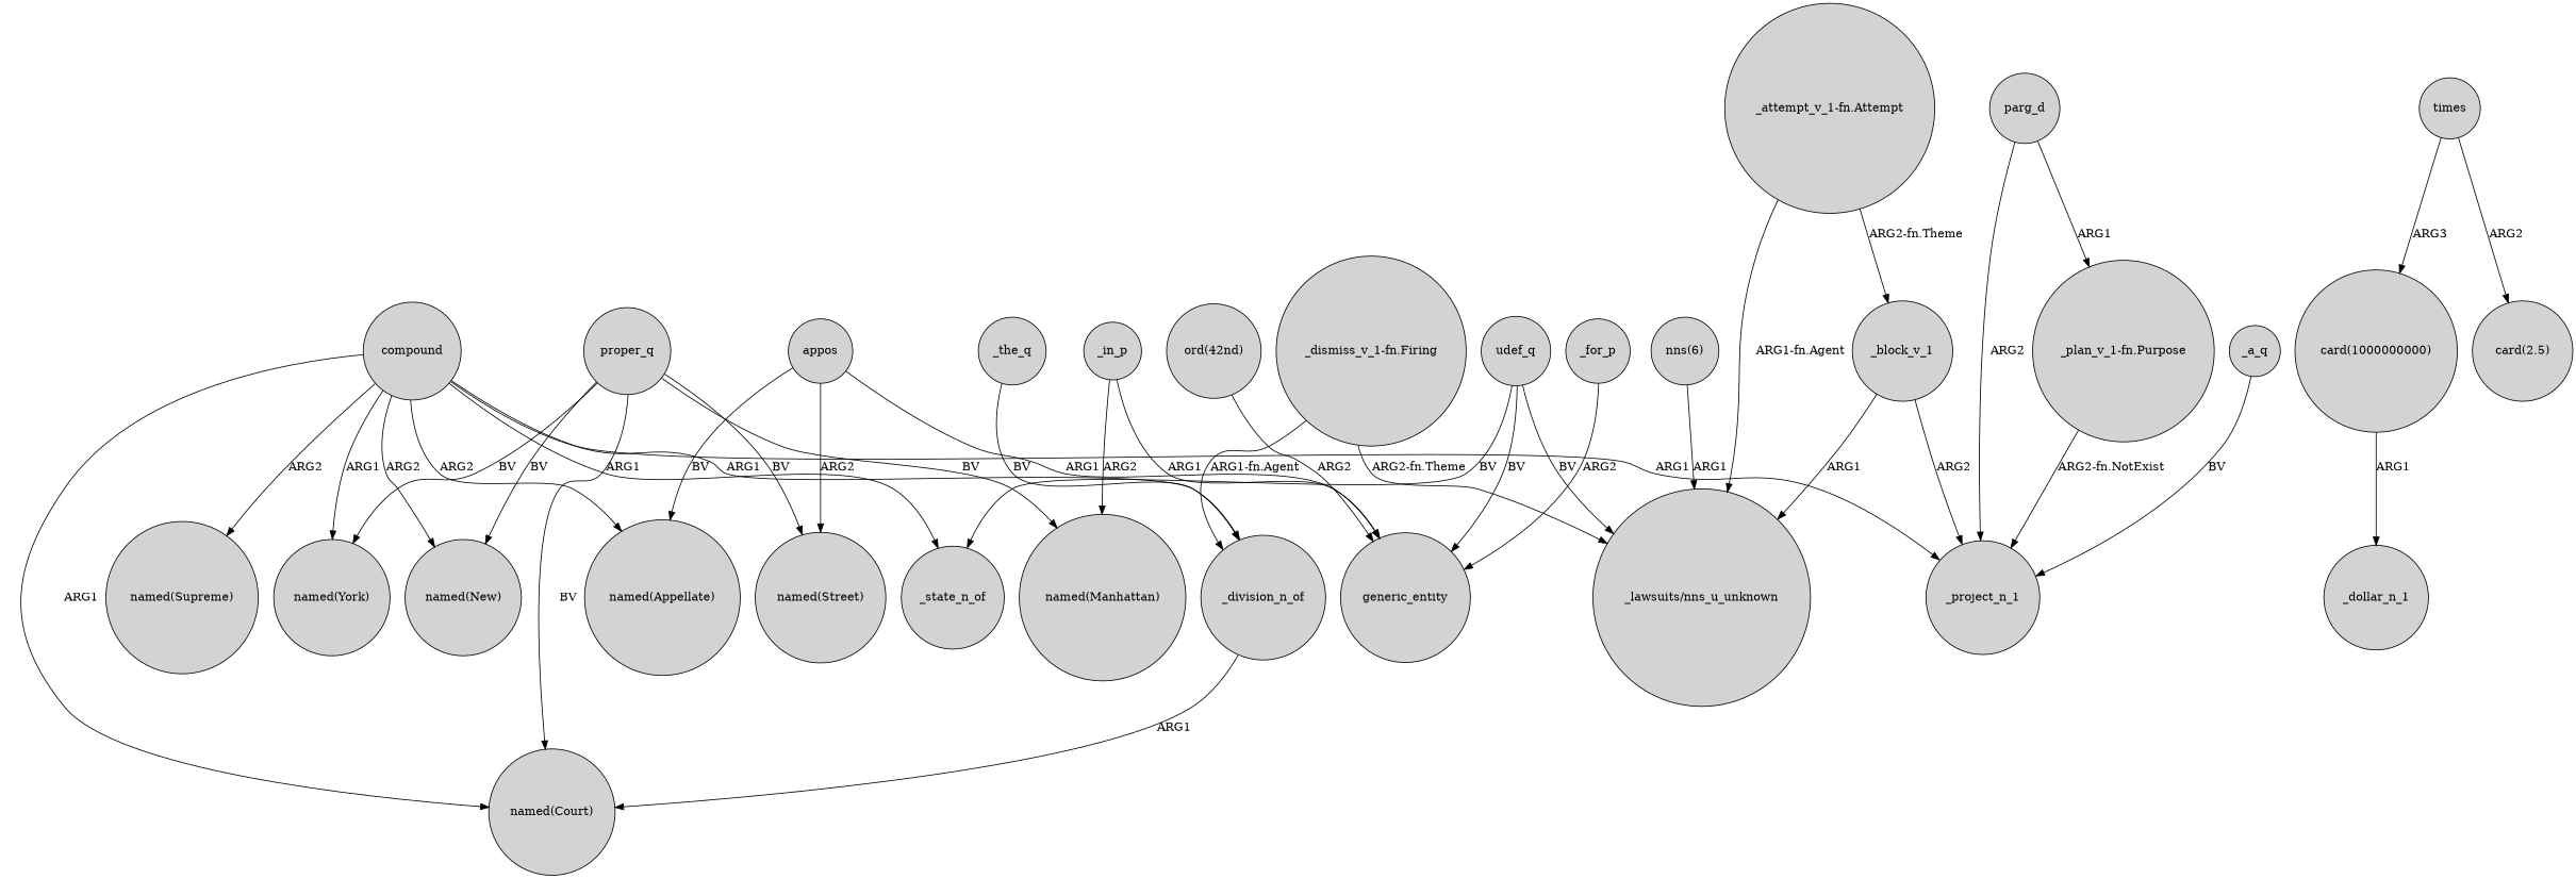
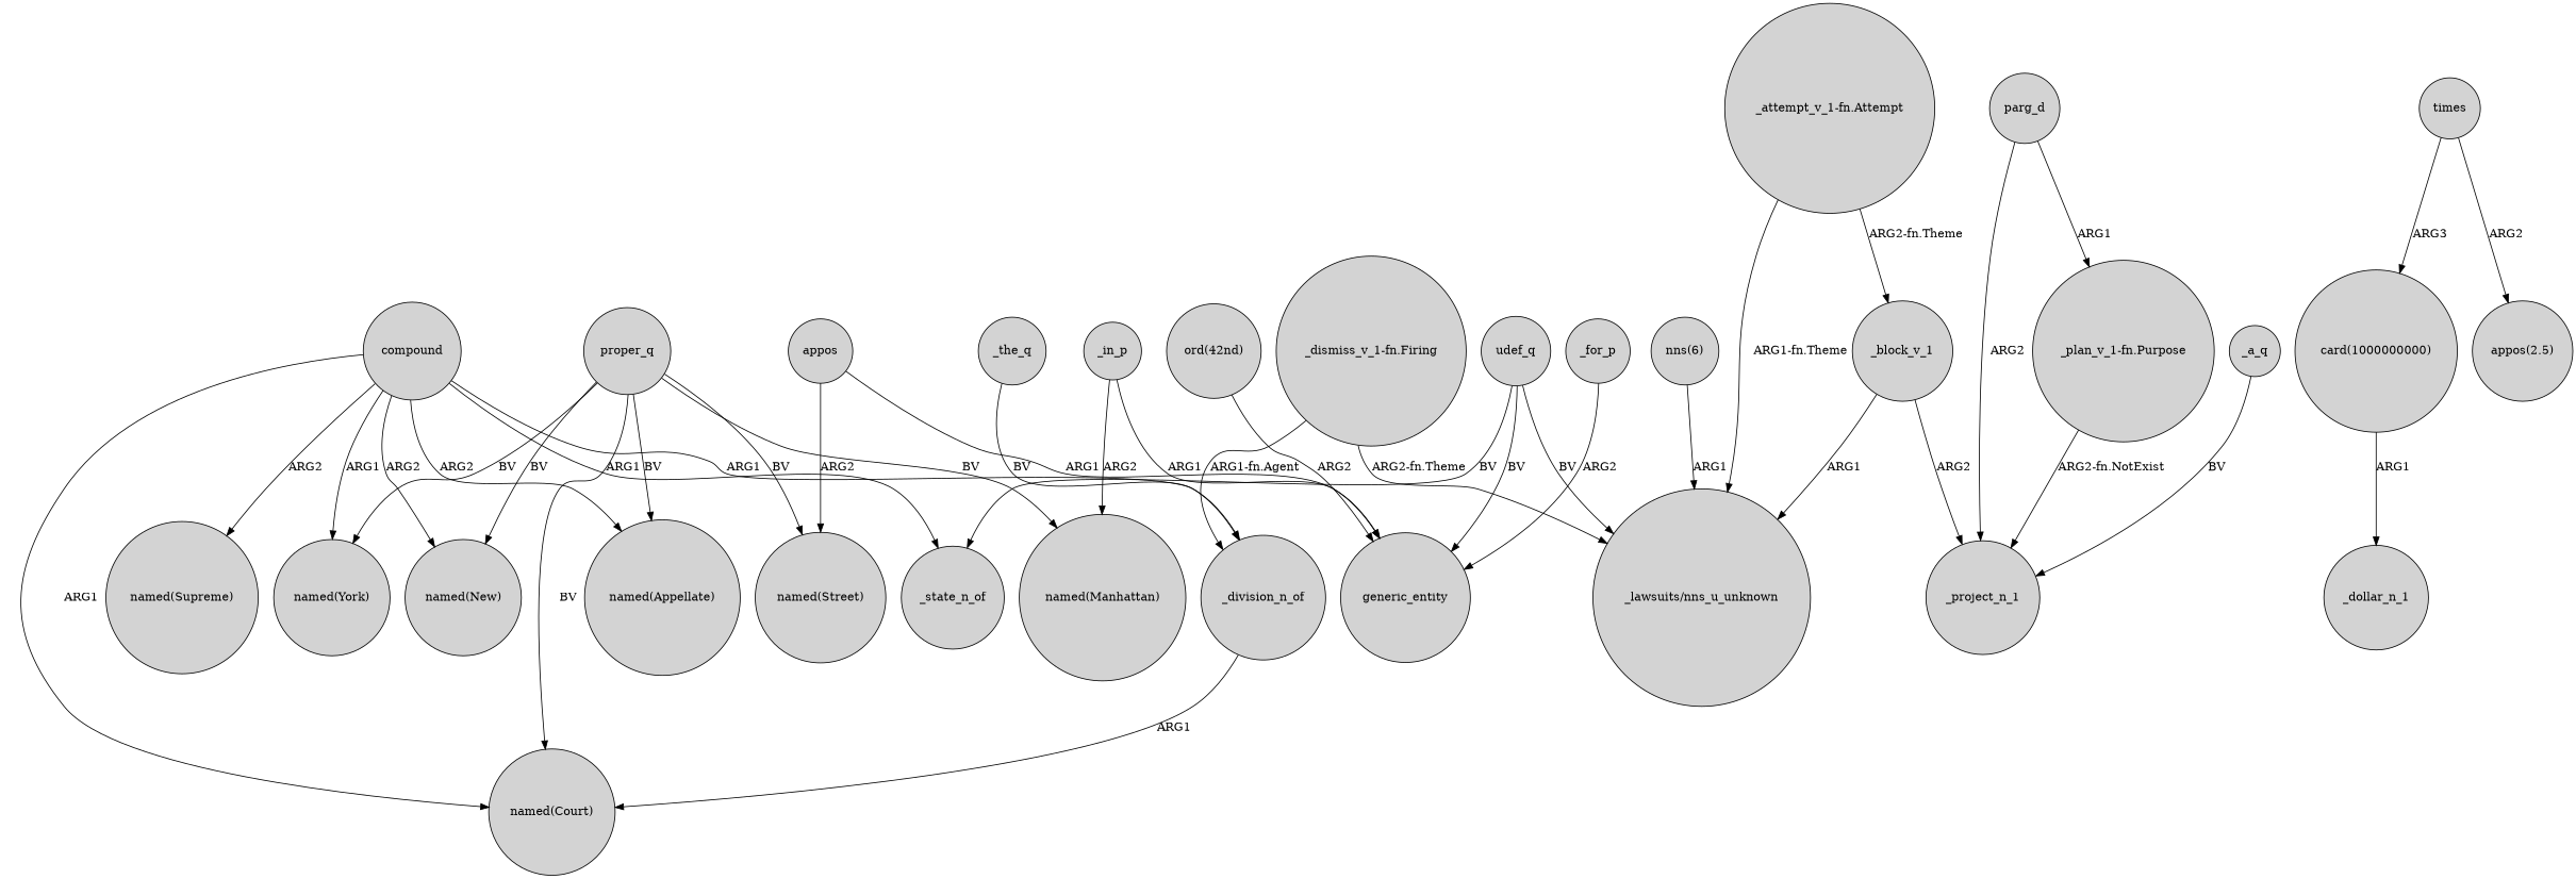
  digraph {
    node [shape=circle style=filled]
    compound
    "named(New)"
    _project_n_1
    _division_n_of
    _state_n_of
    "named(Court)"
    "named(Appellate)"
    "named(York)"
    "named(Supreme)"
    udef_q
    generic_entity
    "_lawsuits/nns_u_unknown"
    n13 [label="nns(6)"]
    _the_q
    proper_q
    "named(Street)"
    "named(Manhattan)"
    _block_v_1
    _a_q
    "_dismiss_v_1-fn.Firing"
    _for_p
    "_plan_v_1-fn.Purpose"
    "_attempt_v_1-fn.Attempt"
    appos
    parg_d
    times
    "card(1000000000)"
-   "card(2.5)"
+   "card(2.5)" [label="appos(2.5)"]
    _dollar_n_1
    "ord(42nd)"
    _in_p
    compound -> "named(New)" [label=ARG2]
-   compound -> _project_n_1 [label=ARG1]
    compound -> _division_n_of [label=ARG1]
    compound -> _state_n_of [label=ARG1]
    compound -> "named(Court)" [label=ARG1]
    compound -> "named(Appellate)" [label=ARG2]
    compound -> "named(York)" [label=ARG1]
    compound -> "named(Supreme)" [label=ARG2]
    _division_n_of -> "named(Court)" [label=ARG1]
    udef_q -> _state_n_of [label=BV]
    udef_q -> generic_entity [label=BV]
    udef_q -> "_lawsuits/nns_u_unknown" [label=BV]
    n13 -> "_lawsuits/nns_u_unknown" [label=ARG1]
    _the_q -> _division_n_of [label=BV]
    proper_q -> "named(New)" [label=BV]
    proper_q -> "named(Court)" [label=BV]
-   appos -> "named(Appellate)" [label=BV]
+   proper_q -> "named(Appellate)" [label=BV]
    proper_q -> "named(York)" [label=BV]
    proper_q -> "named(Street)" [label=BV]
    proper_q -> "named(Manhattan)" [label=BV]
    _block_v_1 -> _project_n_1 [label=ARG2]
    _block_v_1 -> "_lawsuits/nns_u_unknown" [label=ARG1]
    _a_q -> _project_n_1 [label=BV]
    "_dismiss_v_1-fn.Firing" -> _division_n_of [label="ARG1-fn.Agent"]
    "_dismiss_v_1-fn.Firing" -> "_lawsuits/nns_u_unknown" [label="ARG2-fn.Theme"]
    _for_p -> generic_entity [label=ARG2]
    "_plan_v_1-fn.Purpose" -> _project_n_1 [label="ARG2-fn.NotExist"]
-   "_attempt_v_1-fn.Attempt" -> "_lawsuits/nns_u_unknown" [label="ARG1-fn.Agent"]
+   "_attempt_v_1-fn.Attempt" -> "_lawsuits/nns_u_unknown" [label="ARG1-fn.Theme"]
    "_attempt_v_1-fn.Attempt" -> _block_v_1 [label="ARG2-fn.Theme"]
    appos -> generic_entity [label=ARG1]
    appos -> "named(Street)" [label=ARG2]
    parg_d -> _project_n_1 [label=ARG2]
    parg_d -> "_plan_v_1-fn.Purpose" [label=ARG1]
    times -> "card(1000000000)" [label=ARG3]
    times -> "card(2.5)" [label=ARG2]
    "card(1000000000)" -> _dollar_n_1 [label=ARG1]
    "ord(42nd)" -> generic_entity [label=ARG2]
    _in_p -> generic_entity [label=ARG1]
    _in_p -> "named(Manhattan)" [label=ARG2]
  }
